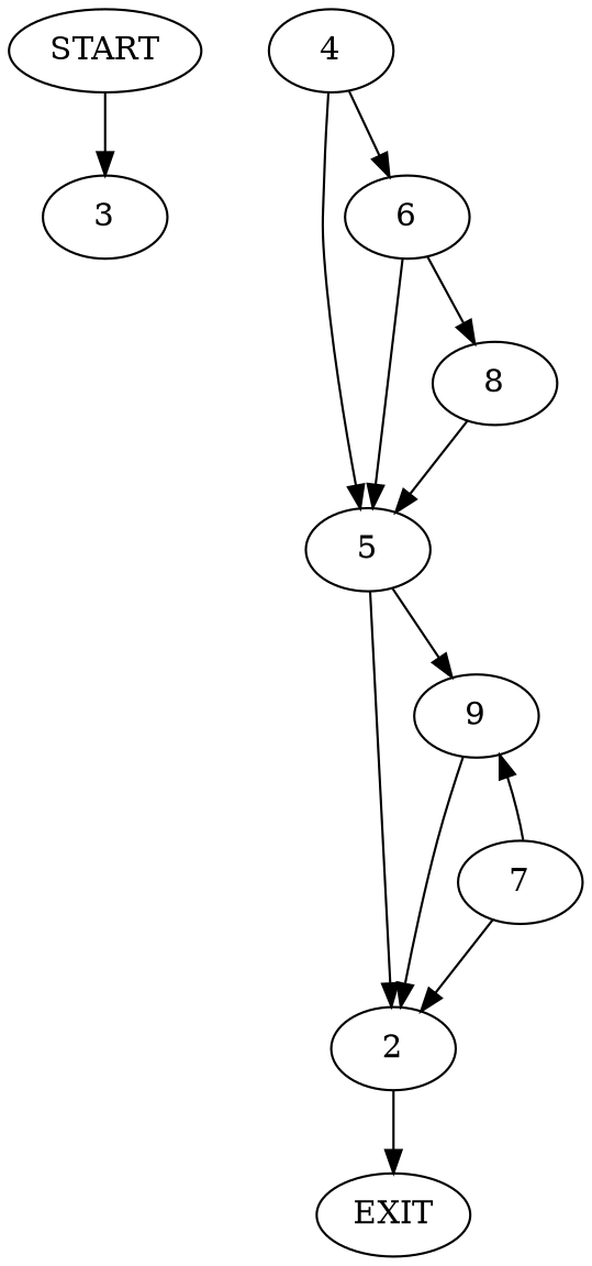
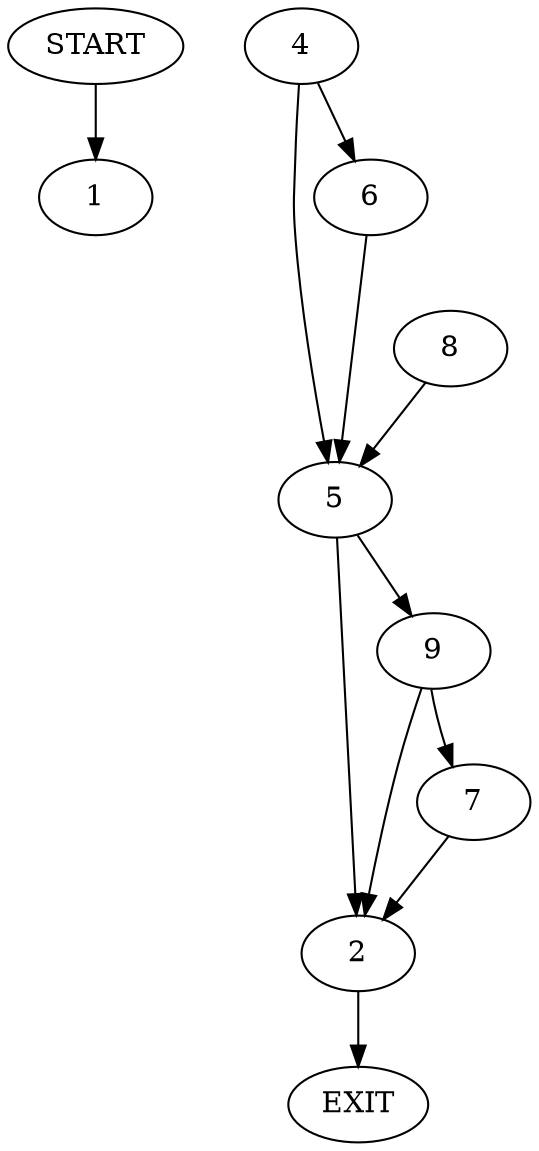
  digraph {
    n1 [label=START]
-   1 [label=3]
+   1
    n3 [label=EXIT]
    2
    4
    5
    6
    9
    8
    7
    n1 -> 1
    2 -> n3
    4 -> 5
    4 -> 6
    5 -> 2
    5 -> 9
    6 -> 5
-   6 -> 8
    9 -> 2
    8 -> 5
    7 -> 2
-   7 -> 9
+   9 -> 7
  }
